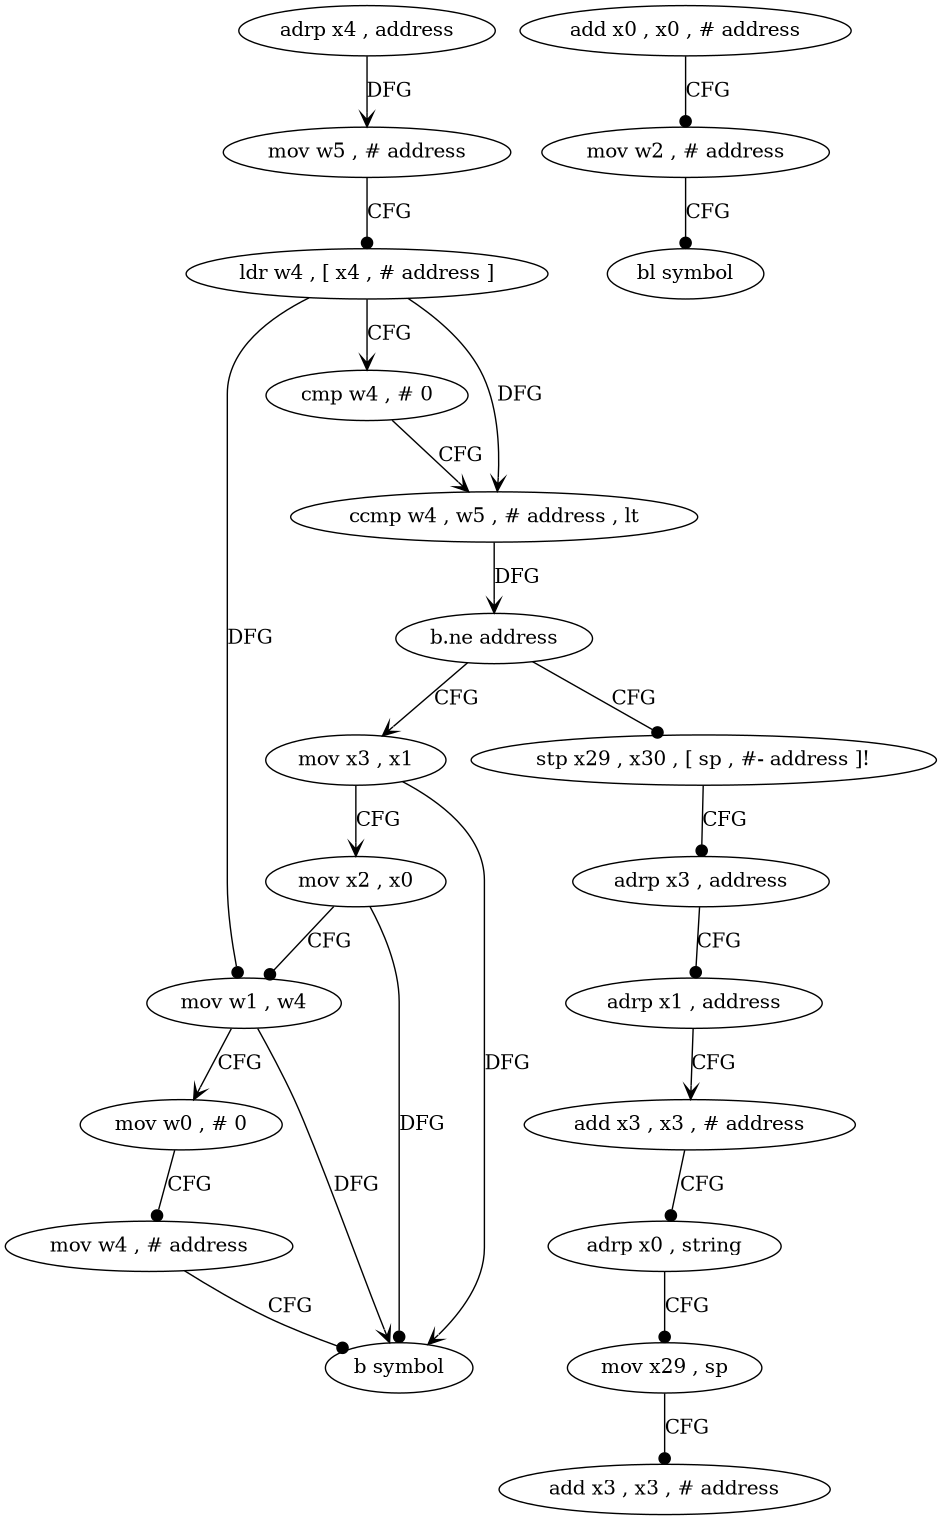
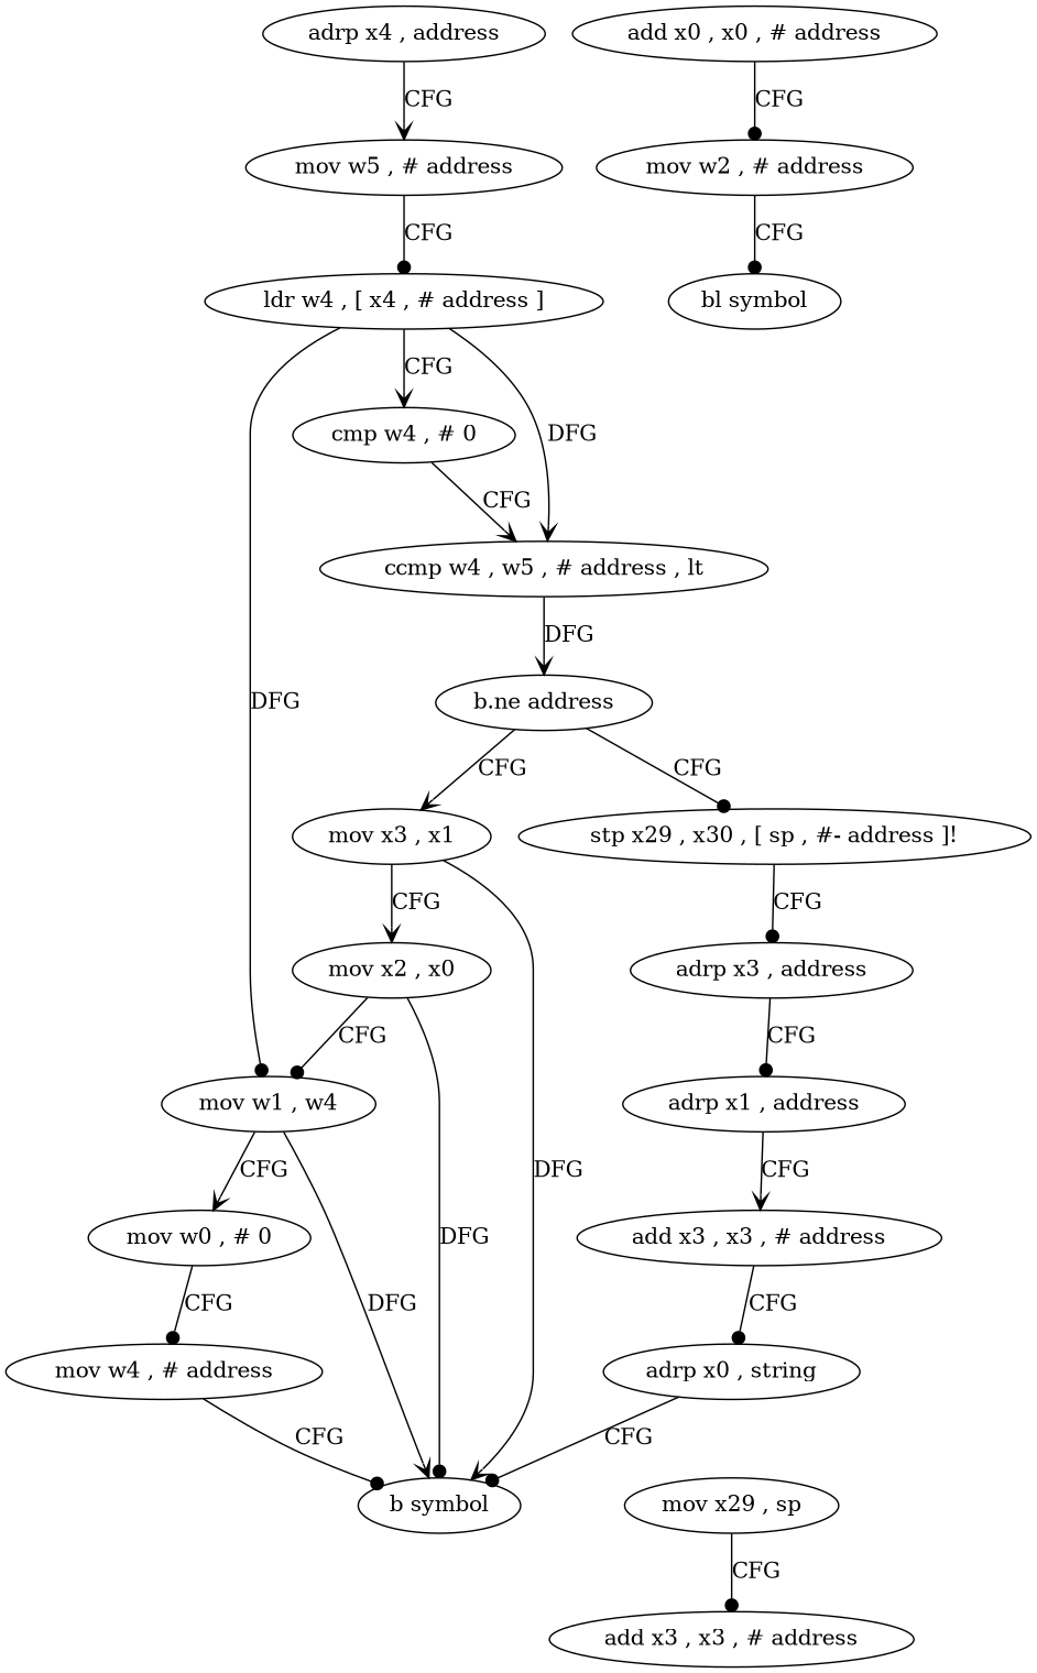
  digraph {
    edge [arrowhead=dot]
    n1 [label="adrp x4 , address"]
    n2 [label="mov w5 , # address"]
    n3 [label="ldr w4 , [ x4 , # address ]"]
    n4 [label="cmp w4 , # 0"]
    n5 [label="ccmp w4 , w5 , # address , lt"]
    n6 [label="mov w1 , w4"]
    n7 [label="b.ne address"]
    n8 [label="b symbol"]
    n9 [label="mov w0 , # 0"]
    n10 [label="stp x29 , x30 , [ sp , #- address ]!"]
    n11 [label="mov x3 , x1"]
    n12 [label="adrp x3 , address"]
    n13 [label="mov x2 , x0"]
    n14 [label="adrp x1 , address"]
    n15 [label="add x3 , x3 , # address"]
    n16 [label="adrp x0 , string"]
    n17 [label="mov x29 , sp"]
    n18 [label="add x3 , x3 , # address"]
    n19 [label="add x0 , x0 , # address"]
    n20 [label="mov w2 , # address"]
    n21 [label="bl symbol"]
    n22 [label="mov w4 , # address"]
-   n1 -> n2 [arrowhead=vee label=DFG]
+   n1 -> n2 [arrowhead=vee label=CFG]
    n2 -> n3 [label=CFG]
    n3 -> n4 [arrowhead=vee label=CFG]
    n3 -> n5 [arrowhead=vee label=DFG]
    n3 -> n6 [label=DFG]
    n4 -> n5 [arrowhead=vee label=CFG]
    n5 -> n7 [arrowhead=vee label=DFG]
    n6 -> n8 [arrowhead=vee label=DFG]
    n6 -> n9 [arrowhead=vee label=CFG]
    n7 -> n10 [label=CFG]
    n7 -> n11 [arrowhead=vee label=CFG]
    n9 -> n22 [label=CFG]
    n10 -> n12 [label=CFG]
    n11 -> n8 [arrowhead=vee label=DFG]
    n11 -> n13 [arrowhead=vee label=CFG]
    n12 -> n14 [label=CFG]
    n13 -> n6 [label=CFG]
    n13 -> n8 [label=DFG]
    n14 -> n15 [arrowhead=vee label=CFG]
    n15 -> n16 [label=CFG]
-   n16 -> n17 [label=CFG]
+   n16 -> n8 [label=CFG]
    n17 -> n18 [label=CFG]
    n19 -> n20 [label=CFG]
    n20 -> n21 [label=CFG]
    n22 -> n8 [label=CFG]
  }
